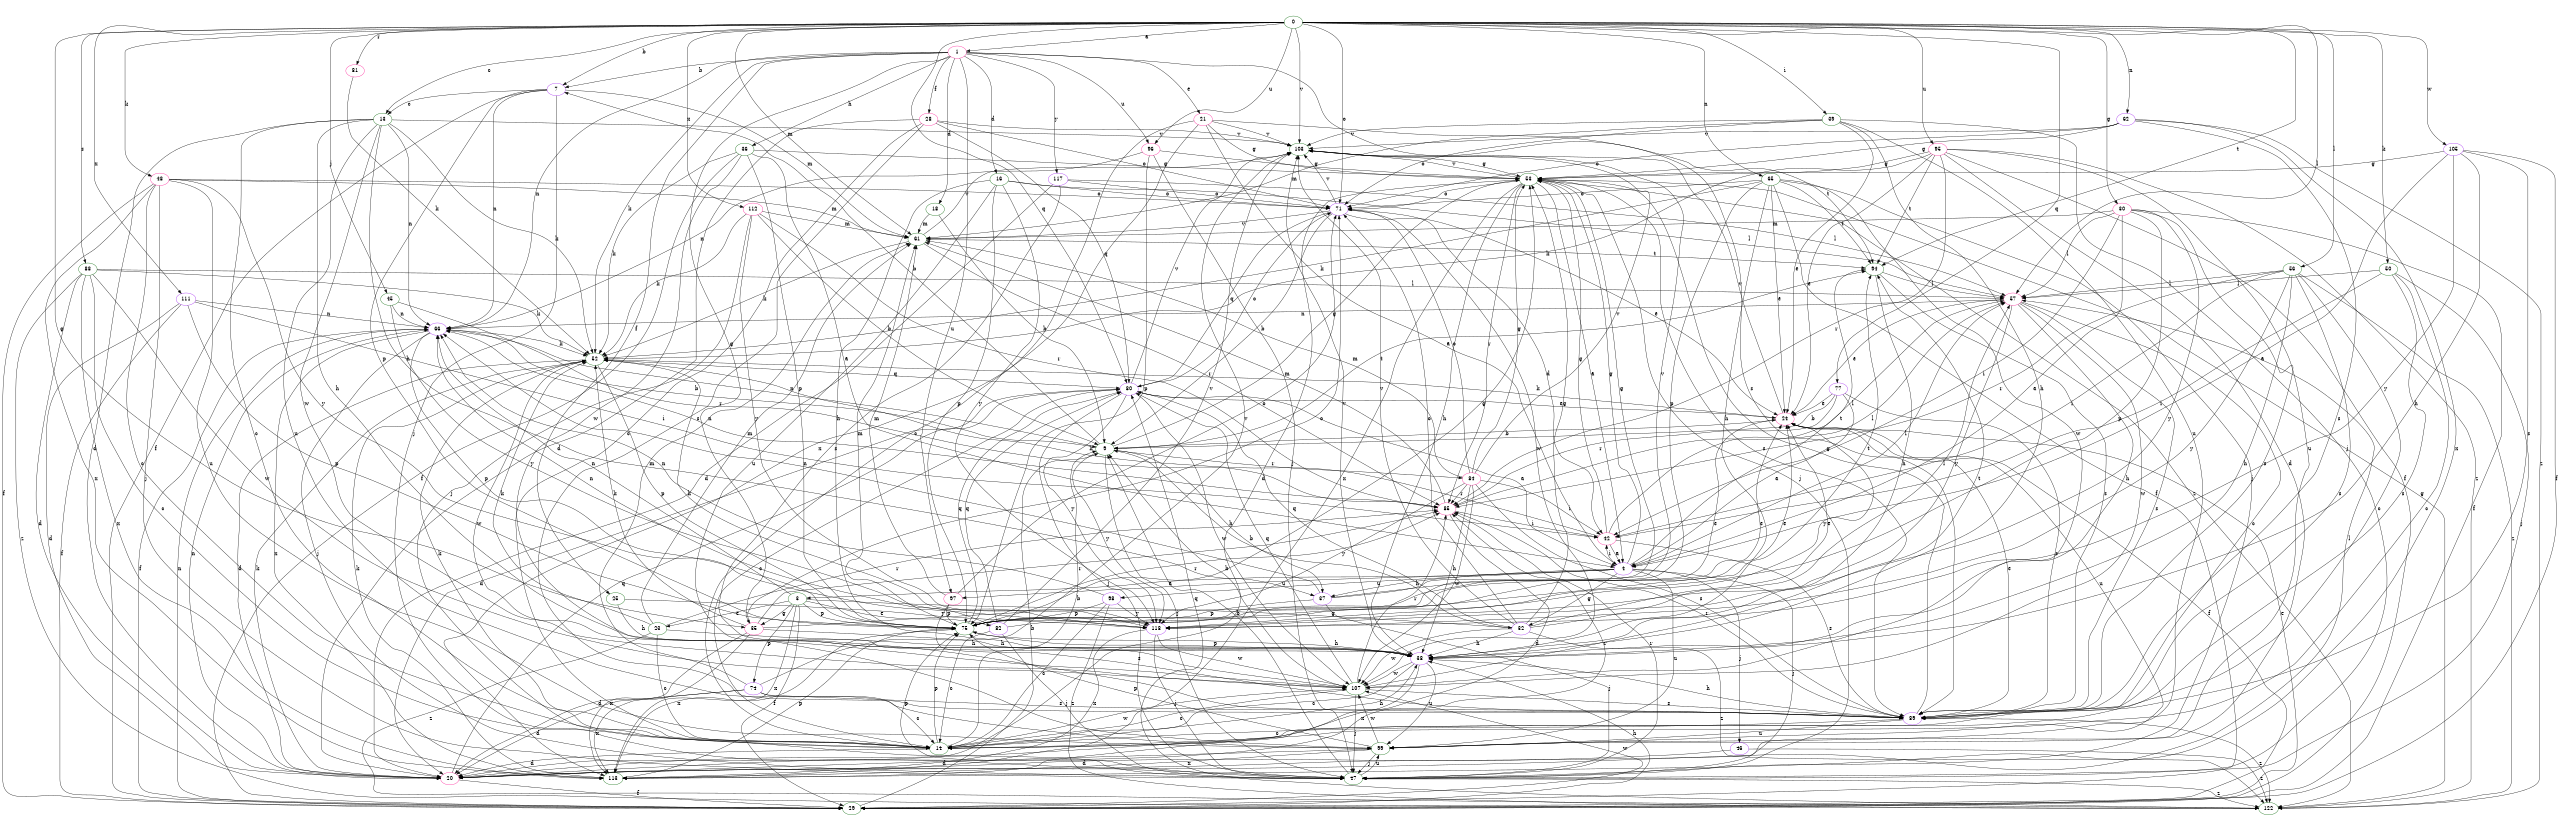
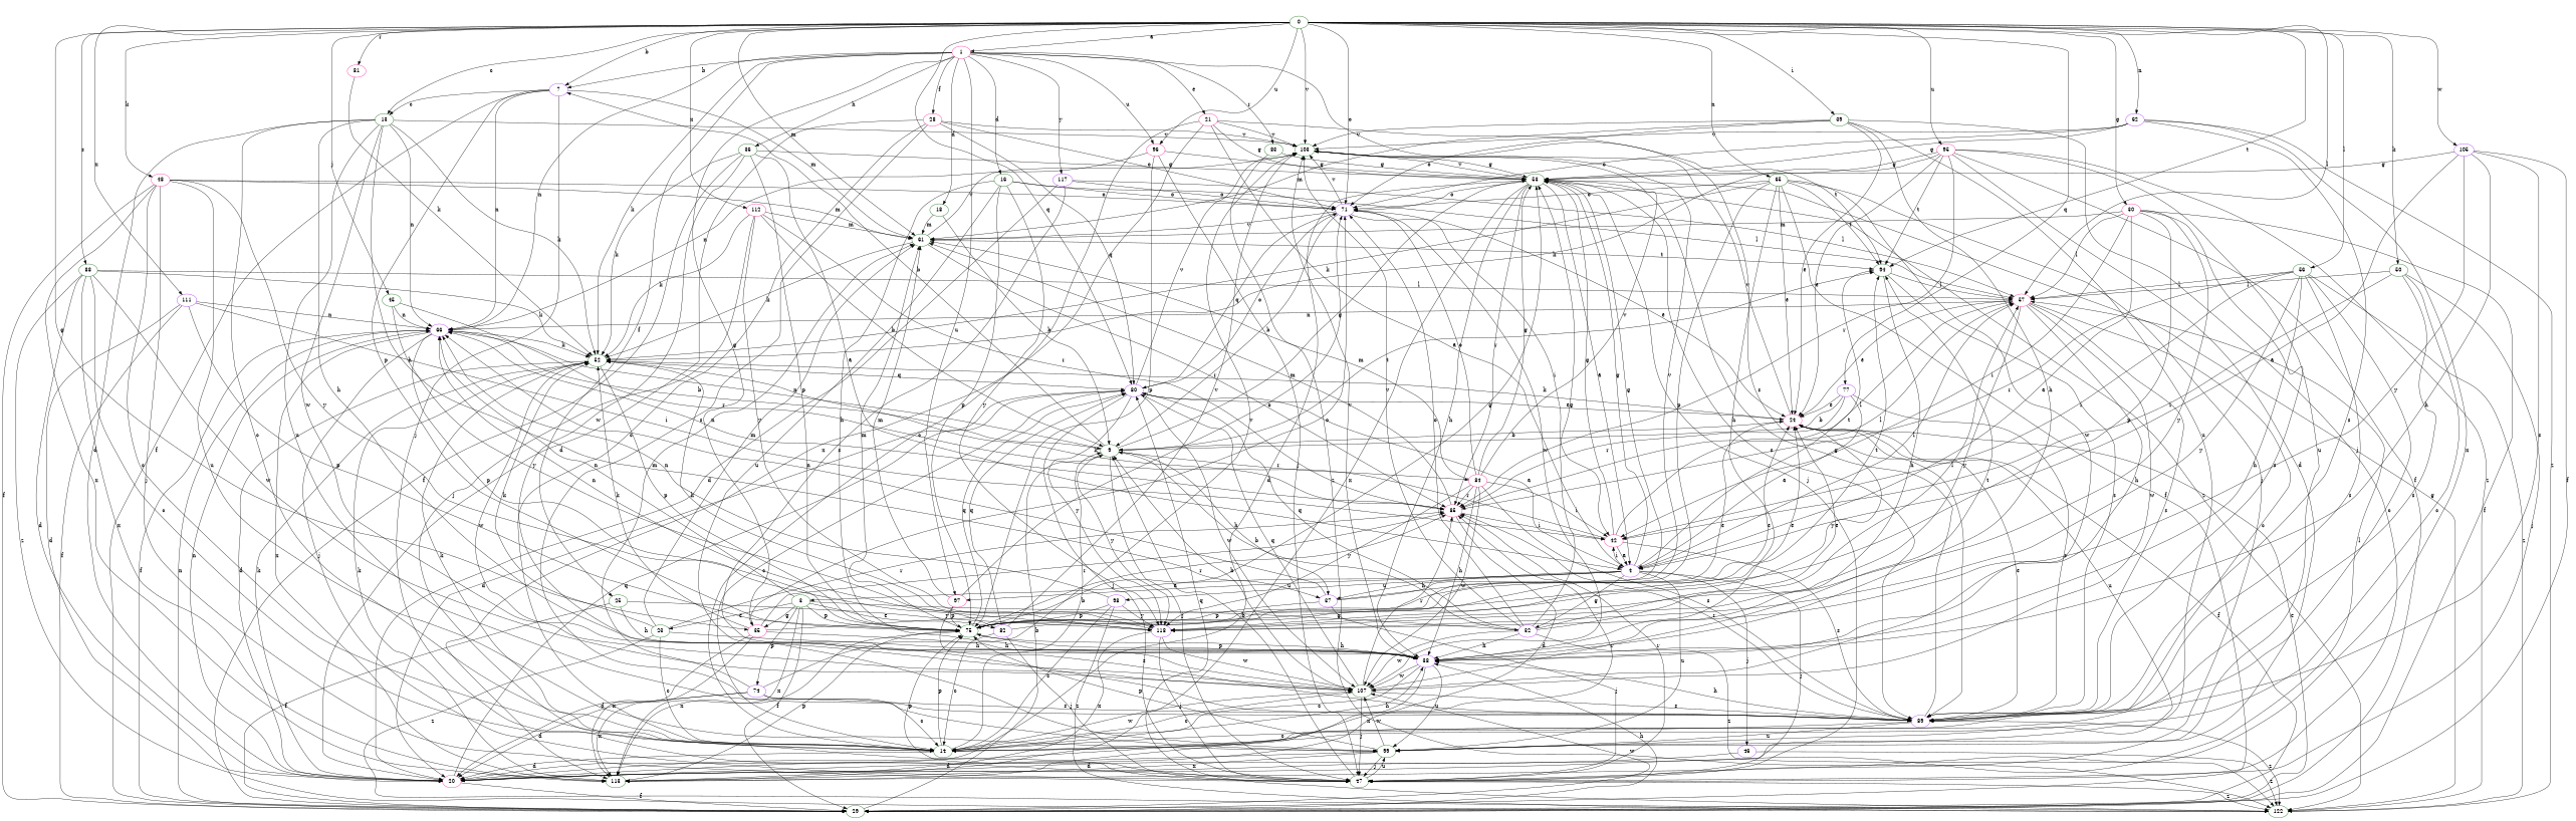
  strict digraph {
    node [color=darkgreen]
    1 [color=deeppink]
    0
    7 [color=purple]
    13
    30 [color=deeppink]
    n6 [color=deeppink label=35]
    39
    45
    48 [color=deeppink]
    50
    56
    57 [color=deeppink]
    61
    62 [color=purple]
    65
    71 [color=purple]
    77 [color=purple]
    80 [color=purple]
    81 [color=deeppink]
    88
    94
    95 [color=deeppink]
    96 [color=deeppink]
    103
    105 [color=purple]
    111 [color=purple]
    112 [color=deeppink]
    16
    18
    21 [color=deeppink]
    25
    28 [color=deeppink]
    36
    52
    66 [color=purple]
+   83
    89 [color=purple]
    97 [color=deeppink]
    117 [color=purple]
    29
    75
    47
    37 [color=purple]
    99
    14
    20 [color=deeppink]
    38 [color=purple]
    107
    4 [color=purple]
    42 [color=deeppink]
    118 [color=purple]
    113
    85 [color=deeppink]
    24 [color=deeppink]
    122
    n56 [label=53]
    9
    3
    n59 [color=purple label=82]
    23
    32 [color=purple]
    74 [color=purple]
    46 [color=purple]
    98 [color=purple]
    84 [color=deeppink]
    1 -> 7 [label=b]
    1 -> n6 [label=g]
    1 -> 96 [label=u]
    1 -> 16 [label=d]
    1 -> 18 [label=d]
    1 -> 21 [label=e]
    1 -> 25 [label=f]
    1 -> 28 [label=f]
    1 -> 36 [label=h]
    1 -> 52 [label=k]
    1 -> 66 [label=n]
+   1 -> 83 [label=r]
    1 -> 89 [label=s]
    1 -> 97 [label=u]
    1 -> 117 [label=y]
    0 -> 1 [label=a]
    0 -> 7 [label=b]
    0 -> 13 [label=c]
    0 -> 30 [label=g]
    0 -> n6 [label=g]
    0 -> 39 [label=i]
    0 -> 45 [label=j]
    0 -> 48 [label=k]
    0 -> 50 [label=k]
    0 -> 56 [label=l]
    0 -> 57 [label=l]
    0 -> 61 [label=m]
    0 -> 62 [label=n]
    0 -> 65 [label=n]
    0 -> 71 [label=o]
    0 -> 77 [label=q]
    0 -> 80 [label=q]
    0 -> 81 [label=r]
    0 -> 88 [label=s]
    0 -> 94 [label=t]
    0 -> 95 [label=u]
    0 -> 96 [label=u]
    0 -> 103 [label=v]
    0 -> 105 [label=w]
    0 -> 111 [label=x]
    0 -> 112 [label=x]
    7 -> 13 [label=c]
    7 -> 61 [label=m]
    7 -> 66 [label=n]
    7 -> 29 [label=f]
    7 -> 75 [label=p]
    7 -> 47 [label=j]
    13 -> 103 [label=v]
    13 -> 52 [label=k]
    13 -> 66 [label=n]
    13 -> 37 [label=h]
    13 -> 99 [label=u]
    13 -> 14 [label=c]
    13 -> 20 [label=d]
    13 -> 38 [label=h]
    13 -> 107 [label=w]
    30 -> 57 [label=l]
    30 -> 61 [label=m]
    30 -> 89 [label=s]
    30 -> 29 [label=f]
    30 -> 75 [label=p]
    30 -> 4 [label=a]
    30 -> 42 [label=i]
    30 -> 118 [label=y]
    n6 -> 71 [label=o]
    n6 -> 52 [label=k]
    n6 -> 20 [label=d]
    n6 -> 38 [label=h]
    n6 -> 113 [label=x]
    n6 -> 85 [label=r]
    n6 -> 24 [label=e]
    39 -> 61 [label=m]
    39 -> 71 [label=o]
    39 -> 103 [label=v]
    39 -> 47 [label=j]
    39 -> 99 [label=u]
    39 -> 38 [label=h]
    39 -> 24 [label=e]
    45 -> 66 [label=n]
    45 -> 118 [label=y]
    45 -> 85 [label=r]
    48 -> 61 [label=m]
    48 -> 71 [label=o]
    48 -> 29 [label=f]
    48 -> 47 [label=j]
    48 -> 99 [label=u]
    48 -> 14 [label=c]
    48 -> 118 [label=y]
    48 -> 113 [label=x]
    50 -> 57 [label=l]
    50 -> 89 [label=s]
    50 -> 47 [label=j]
    50 -> 14 [label=c]
    50 -> 42 [label=i]
    56 -> 57 [label=l]
    56 -> 89 [label=s]
    56 -> 14 [label=c]
    56 -> 38 [label=h]
    56 -> 42 [label=i]
    56 -> 118 [label=y]
    56 -> 85 [label=r]
    56 -> 122 [label=z]
    57 -> 66 [label=n]
    57 -> 89 [label=s]
    57 -> 14 [label=c]
    57 -> 38 [label=h]
    57 -> 107 [label=w]
    57 -> 118 [label=y]
    57 -> 24 [label=e]
    61 -> 94 [label=t]
    61 -> 103 [label=v]
    61 -> 52 [label=k]
    61 -> 85 [label=r]
    62 -> 71 [label=o]
    62 -> 103 [label=v]
    62 -> 89 [label=s]
    62 -> 113 [label=x]
    62 -> 122 [label=z]
    62 -> n56 [label=g]
    65 -> 71 [label=o]
    65 -> 94 [label=t]
    65 -> 52 [label=k]
    65 -> 29 [label=f]
    65 -> 75 [label=p]
    65 -> 47 [label=j]
    65 -> 38 [label=h]
    65 -> 107 [label=w]
    65 -> 24 [label=e]
    71 -> 61 [label=v]
    71 -> 80 [label=q]
    71 -> 103 [label=v]
    71 -> 107 [label=w]
-   71 -> 42 [label=d]
+   71 -> 42 [label=i]
    71 -> 24 [label=e]
    71 -> 9 [label=b]
    77 -> 89 [label=s]
    77 -> 4 [label=a]
    77 -> 85 [label=r]
    77 -> 24 [label=e]
    77 -> 9 [label=b]
    80 -> 71 [label=o]
    80 -> 103 [label=v]
    80 -> 47 [label=j]
    80 -> 14 [label=c]
    80 -> 20 [label=d]
    80 -> 107 [label=w]
    80 -> 4 [label=a]
    80 -> 118 [label=y]
    80 -> 24 [label=e]
    81 -> 52 [label=k]
    88 -> 57 [label=l]
    88 -> 52 [label=k]
    88 -> 14 [label=c]
    88 -> 20 [label=d]
    88 -> 107 [label=w]
    88 -> 113 [label=x]
    88 -> 122 [label=z]
    94 -> 57 [label=l]
    94 -> 89 [label=s]
    94 -> 38 [label=h]
    95 -> 94 [label=t]
    95 -> 52 [label=k]
    95 -> 29 [label=f]
    95 -> 99 [label=u]
    95 -> 20 [label=d]
    95 -> 85 [label=r]
    95 -> 24 [label=e]
    95 -> 122 [label=z]
    95 -> n56 [label=g]
    96 -> 66 [label=n]
    96 -> 75 [label=p]
    96 -> 47 [label=j]
    96 -> n56 [label=g]
    103 -> n56 [label=g]
    105 -> 89 [label=s]
    105 -> 29 [label=f]
    105 -> 38 [label=h]
    105 -> 4 [label=a]
    105 -> 118 [label=y]
    105 -> n56 [label=g]
    111 -> 66 [label=n]
    111 -> 29 [label=f]
    111 -> 75 [label=p]
    111 -> 20 [label=d]
    111 -> 42 [label=i]
    112 -> 61 [label=m]
    112 -> 52 [label=k]
    112 -> 47 [label=j]
    112 -> 118 [label=y]
    112 -> 85 [label=r]
    112 -> 9 [label=b]
    16 -> 57 [label=l]
    16 -> 71 [label=o]
    16 -> 75 [label=p]
    16 -> 99 [label=u]
    16 -> 38 [label=h]
    16 -> 118 [label=y]
    18 -> 61 [label=m]
    18 -> 9 [label=b]
    21 -> 94 [label=t]
    21 -> 103 [label=v]
    21 -> 14 [label=c]
    21 -> 4 [label=a]
    21 -> 113 [label=x]
    21 -> n56 [label=g]
+   25 -> 29 [label=f]
    25 -> 38 [label=h]
    25 -> 118 [label=y]
    28 -> 71 [label=o]
    28 -> 80 [label=q]
    28 -> 103 [label=v]
    28 -> 89 [label=s]
    28 -> 14 [label=c]
    28 -> 20 [label=d]
    36 -> 52 [label=k]
    36 -> 29 [label=f]
    36 -> 75 [label=p]
    36 -> 107 [label=w]
    36 -> 4 [label=a]
    36 -> n56 [label=g]
    52 -> 80 [label=q]
    52 -> 75 [label=p]
    52 -> 20 [label=d]
    52 -> 107 [label=w]
    66 -> 52 [label=k]
    66 -> 29 [label=f]
    66 -> 75 [label=p]
    66 -> 47 [label=j]
    66 -> 113 [label=x]
    66 -> 9 [label=b]
+   83 -> 122 [label=z]
+   83 -> n56 [label=g]
    89 -> 99 [label=u]
    89 -> 14 [label=c]
    89 -> 38 [label=h]
    89 -> 85 [label=r]
    89 -> 24 [label=e]
    89 -> 122 [label=z]
    89 -> n56 [label=g]
    97 -> 61 [label=m]
    97 -> 71 [label=o]
    97 -> 89 [label=s]
    97 -> 75 [label=p]
    117 -> 57 [label=l]
    117 -> 71 [label=o]
    117 -> 89 [label=s]
    117 -> 20 [label=d]
    29 -> 66 [label=n]
    29 -> 38 [label=h]
    29 -> 107 [label=w]
    29 -> 24 [label=e]
    29 -> 9 [label=b]
    75 -> 61 [label=m]
    75 -> 80 [label=q]
    75 -> 94 [label=t]
    75 -> 38 [label=h]
    75 -> 113 [label=x]
    75 -> 85 [label=r]
    75 -> 24 [label=e]
    75 -> n56 [label=g]
    47 -> 75 [label=p]
    47 -> 99 [label=u]
    47 -> 85 [label=r]
    47 -> 122 [label=z]
    47 -> 9 [label=b]
    37 -> 103 [label=v]
    37 -> 66 [label=n]
    37 -> 75 [label=p]
    37 -> 47 [label=j]
    37 -> n56 [label=g]
    99 -> 75 [label=p]
    99 -> 47 [label=j]
    99 -> 20 [label=d]
    99 -> 107 [label=w]
    99 -> 113 [label=x]
    14 -> 52 [label=k]
    14 -> 75 [label=p]
    14 -> 20 [label=d]
    14 -> 38 [label=h]
    14 -> 107 [label=w]
    14 -> 9 [label=b]
    20 -> 57 [label=l]
    20 -> 80 [label=q]
    20 -> 52 [label=k]
    20 -> 66 [label=n]
    20 -> 29 [label=f]
    20 -> 85 [label=r]
    38 -> 103 [label=v]
    38 -> 75 [label=p]
    38 -> 99 [label=u]
    38 -> 14 [label=c]
    38 -> 107 [label=w]
    38 -> 113 [label=x]
    107 -> 80 [label=q]
    107 -> 94 [label=t]
    107 -> 89 [label=s]
    107 -> 47 [label=j]
    107 -> 14 [label=c]
    107 -> 85 [label=r]
    107 -> 9 [label=b]
    4 -> 57 [label=l]
    4 -> 94 [label=t]
    4 -> 97 [label=u]
    4 -> 47 [label=j]
    4 -> 37 [label=h]
    4 -> 99 [label=u]
    4 -> 42 [label=i]
    4 -> n56 [label=g]
    4 -> 3 [label=a]
    4 -> 32 [label=g]
    4 -> 46 [label=j]
    4 -> 98 [label=u]
    42 -> 57 [label=l]
    42 -> 52 [label=k]
    42 -> 89 [label=s]
    42 -> 4 [label=a]
    42 -> n56 [label=g]
    118 -> 52 [label=k]
    118 -> 47 [label=j]
    118 -> 107 [label=w]
    118 -> 113 [label=x]
    113 -> 52 [label=k]
    113 -> 75 [label=p]
    85 -> 57 [label=l]
    85 -> 61 [label=m]
    85 -> 66 [label=n]
    85 -> 20 [label=d]
    85 -> 42 [label=i]
    24 -> 103 [label=v]
    24 -> 52 [label=k]
    24 -> 29 [label=f]
    24 -> 99 [label=u]
    24 -> 118 [label=y]
    24 -> 9 [label=b]
    122 -> 80 [label=q]
    122 -> n56 [label=g]
    n56 -> 71 [label=o]
    n56 -> 103 [label=v]
    n56 -> 89 [label=s]
    n56 -> 47 [label=j]
    n56 -> 20 [label=d]
    n56 -> 38 [label=h]
    n56 -> 4 [label=a]
    n56 -> 113 [label=x]
    n56 -> 85 [label=r]
    n56 -> 122 [label=z]
    9 -> 7 [label=b]
    9 -> 94 [label=t]
    9 -> 66 [label=n]
    9 -> 47 [label=j]
    9 -> 37 [label=h]
    9 -> 118 [label=y]
    9 -> n56 [label=g]
    9 -> 84 [label=r]
    3 -> n6 [label=g]
    3 -> 66 [label=n]
    3 -> 29 [label=f]
    3 -> 75 [label=p]
    3 -> 113 [label=x]
    3 -> n59 [label=e]
    3 -> 23 [label=e]
    3 -> 32 [label=g]
    3 -> 74 [label=p]
    n59 -> 80 [label=q]
    n59 -> 103 [label=v]
    n59 -> 66 [label=n]
    n59 -> 47 [label=j]
    n59 -> 14 [label=c]
    n59 -> 24 [label=e]
    23 -> 61 [label=m]
    23 -> 52 [label=k]
    23 -> 14 [label=c]
    23 -> 38 [label=h]
    23 -> 85 [label=r]
    23 -> 122 [label=z]
    32 -> 57 [label=l]
    32 -> 71 [label=o]
    32 -> 80 [label=q]
    32 -> 103 [label=v]
    32 -> 38 [label=h]
    32 -> 107 [label=w]
    32 -> 24 [label=e]
    32 -> 122 [label=z]
    32 -> n56 [label=g]
    32 -> 9 [label=b]
    74 -> 61 [label=m]
    74 -> 103 [label=v]
    74 -> 89 [label=s]
    74 -> 14 [label=c]
    74 -> 20 [label=d]
    74 -> 113 [label=x]
    46 -> 20 [label=d]
    46 -> 122 [label=z]
    98 -> 66 [label=n]
    98 -> 75 [label=p]
    98 -> 14 [label=c]
    98 -> 118 [label=y]
    98 -> 122 [label=z]
    84 -> 61 [label=m]
    84 -> 71 [label=o]
    84 -> 103 [label=v]
    84 -> 89 [label=s]
    84 -> 38 [label=h]
    84 -> 107 [label=w]
    84 -> 42 [label=i]
    84 -> 118 [label=y]
    84 -> 85 [label=r]
    84 -> n56 [label=g]
  }
